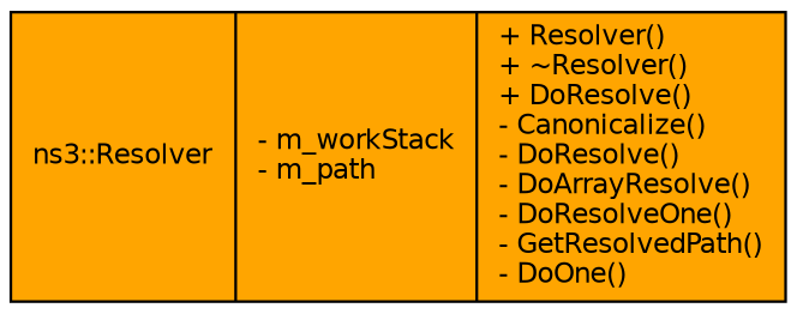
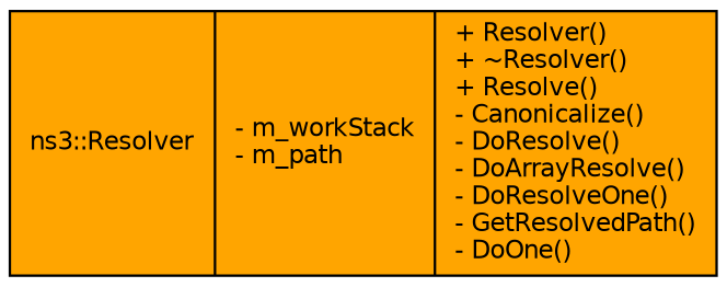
  digraph {
    rankdir=LR
-   n1 [color=black fillcolor=orange fontcolor=black fontname=Helvetica fontsize=10 height=0.2 label="{ns3::Resolver\n|- m_workStack\l- m_path\l|+ Resolver()\l+ ~Resolver()\l+ DoResolve()\l- Canonicalize()\l- DoResolve()\l- DoArrayResolve()\l- DoResolveOne()\l- GetResolvedPath()\l- DoOne()\l}" shape=record style=filled width=0.4]
+   n1 [color=black fillcolor=orange fontcolor=black fontname=Helvetica fontsize=10 height=0.2 label="{ns3::Resolver\n|- m_workStack\l- m_path\l|+ Resolver()\l+ ~Resolver()\l+ Resolve()\l- Canonicalize()\l- DoResolve()\l- DoArrayResolve()\l- DoResolveOne()\l- GetResolvedPath()\l- DoOne()\l}" shape=record style=filled width=0.4]
  }
